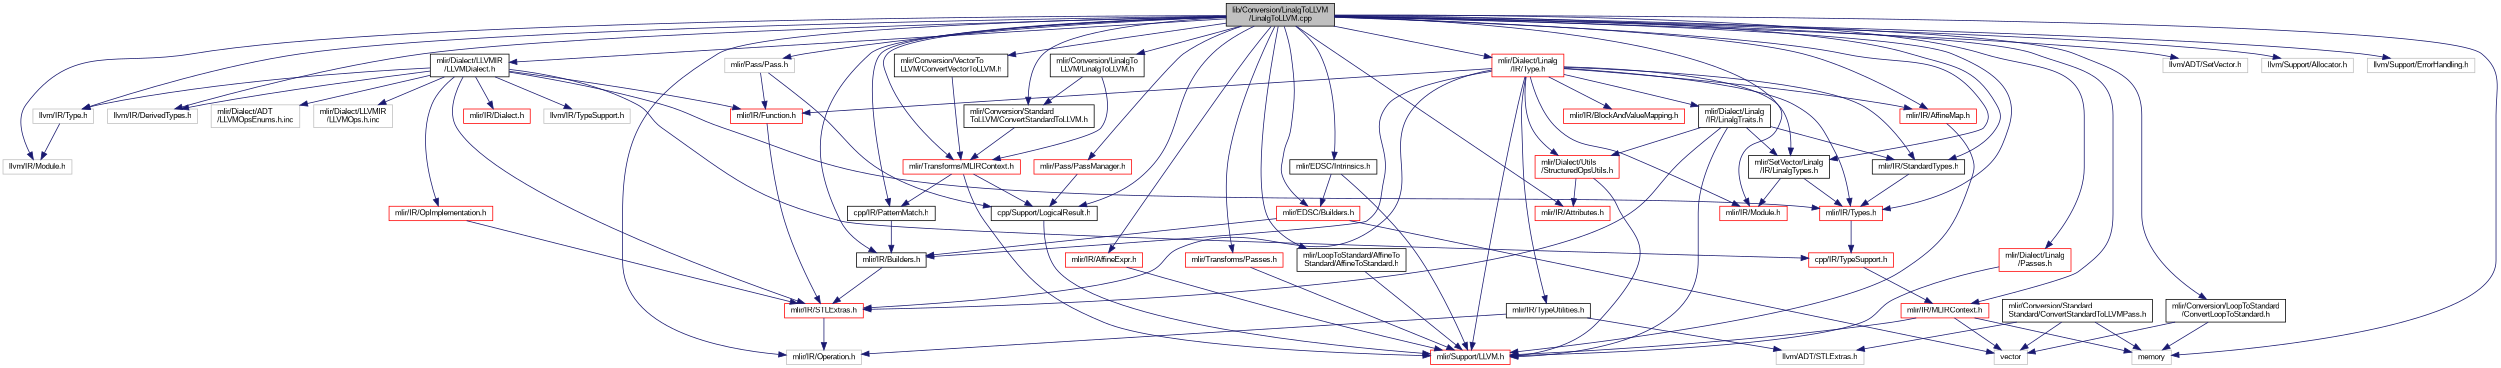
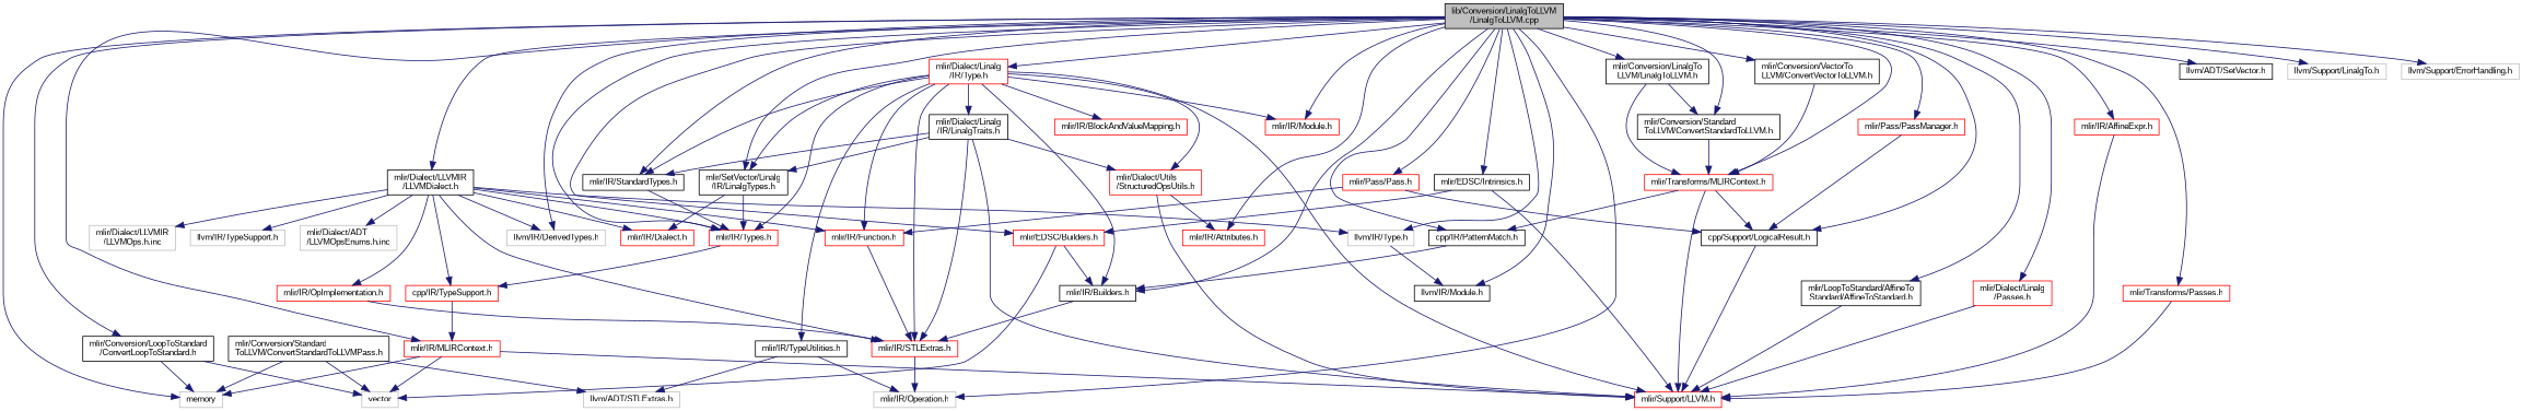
  digraph {
    fontname="Liberation Sans"
    node [color=red fontname="Liberation Sans" fontsize=10 shape=record]
    edge [color=midnightblue fontname="Liberation Sans" fontsize=10 labelfontname=Helvetica labelfontsize=10 style=solid]
    n1 [color=black fillcolor=grey75 fontcolor=black height=0.2 label="lib/Conversion/LinalgToLLVM\l/LinalgToLLVM.cpp" style=filled width=0.4]
    n2 [color=black height=0.2 label="mlir/Conversion/LinalgTo\lLLVM/LinalgToLLVM.h" width=0.4]
    n3 [color=black height=0.2 label="mlir/Conversion/Standard\lToLLVM/ConvertStandardToLLVM.h" width=0.4]
    n4 [height=0.2 label="mlir/Transforms/MLIRContext.h" width=0.4]
    n5 [color=black height=0.2 label="cpp/IR/PatternMatch.h" width=0.4]
    n6 [color=black height=0.2 label="mlir/IR/Builders.h" width=0.4]
    n7 [color=grey75 height=0.2 label="mlir/IR/Operation.h" width=0.4]
    n8 [color=black height=0.2 label="cpp/Support/LogicalResult.h" width=0.4]
    n9 [color=black height=0.2 label="mlir/LoopToStandard/AffineTo\lStandard/AffineToStandard.h" width=0.4]
    n10 [color=black height=0.2 label="mlir/Conversion/LoopToStandard\l/ConvertLoopToStandard.h" width=0.4]
    n11 [color=black height=0.2 label="mlir/Conversion/VectorTo\lLLVM/ConvertVectorToLLVM.h" width=0.4]
    n12 [color=black height=0.2 label="mlir/Dialect/LLVMIR\l/LLVMDialect.h" width=0.4]
    n13 [height=0.2 label="mlir/IR/MLIRContext.h" width=0.4]
    n14 [height=0.2 label="mlir/IR/Types.h" width=0.4]
    n15 [color=grey75 height=0.2 label="llvm/IR/DerivedTypes.h" width=0.4]
-   n16 [color=grey75 height=0.2 label="llvm/IR/Module.h" width=0.4]
+   n16 [color=black height=0.2 label="llvm/IR/Module.h" width=0.4]
    n17 [color=grey75 height=0.2 label="llvm/IR/Type.h" width=0.4]
    n18 [height=0.2 label="mlir/Dialect/Linalg\l/IR/Type.h" width=0.4]
    n19 [color=black height=0.2 label="mlir/SetVector/Linalg\l/IR/LinalgTypes.h" width=0.4]
    n20 [height=0.2 label="mlir/IR/Attributes.h" width=0.4]
    n21 [color=black height=0.2 label="mlir/IR/StandardTypes.h" width=0.4]
-   n22 [height=0.2 label="mlir/IR/AffineMap.h" width=0.4]
    n23 [height=0.2 label="mlir/IR/Module.h" width=0.4]
    n24 [height=0.2 label="mlir/Dialect/Linalg\l/Passes.h" width=0.4]
    n25 [height=0.2 label="mlir/EDSC/Builders.h" width=0.4]
    n26 [color=black height=0.2 label="mlir/EDSC/Intrinsics.h" width=0.4]
    n27 [height=0.2 label="mlir/IR/AffineExpr.h" width=0.4]
-   n28 [color=grey75 height=0.2 label="mlir/Pass/Pass.h" width=0.4]
+   n28 [height=0.2 label="mlir/Pass/Pass.h" width=0.4]
    n29 [height=0.2 label="mlir/Pass/PassManager.h" width=0.4]
    n30 [height=0.2 label="mlir/Transforms/Passes.h" width=0.4]
-   n31 [color=grey75 height=0.2 label="llvm/ADT/SetVector.h" width=0.4]
-   n32 [color=grey75 height=0.2 label="llvm/Support/Allocator.h" width=0.4]
+   n31 [color=black height=0.2 label="llvm/ADT/SetVector.h" width=0.4]
+   n32 [color=grey75 height=0.2 label="llvm/Support/LinalgTo.h" width=0.4]
    n33 [color=grey75 height=0.2 label="llvm/Support/ErrorHandling.h" width=0.4]
    n34 [color=grey75 height=0.2 label=memory width=0.4]
    n35 [height=0.2 label="mlir/Support/LLVM.h" width=0.4]
    n36 [height=0.2 label="mlir/IR/STLExtras.h" width=0.4]
    n37 [color=grey75 height=0.2 label=vector width=0.4]
-   n38 [color=black height=0.2 label="mlir/Conversion/Standard\lStandard/ConvertStandardToLLVMPass.h" width=0.4]
+   n38 [color=black height=0.2 label="mlir/Conversion/Standard\lToLLVM/ConvertStandardToLLVMPass.h" width=0.4]
    n39 [color=grey75 height=0.2 label="llvm/ADT/STLExtras.h" width=0.4]
    n40 [height=0.2 label="mlir/IR/Dialect.h" width=0.4]
    n41 [height=0.2 label="mlir/IR/Function.h" width=0.4]
    n42 [height=0.2 label="mlir/IR/OpImplementation.h" width=0.4]
    n43 [height=0.2 label="cpp/IR/TypeSupport.h" width=0.4]
    n44 [color=grey75 height=0.2 label="llvm/IR/TypeSupport.h" width=0.4]
    n45 [color=grey75 height=0.2 label="mlir/Dialect/ADT\l/LLVMOpsEnums.h.inc" width=0.4]
    n46 [color=grey75 height=0.2 label="mlir/Dialect/LLVMIR\l/LLVMOps.h.inc" width=0.4]
    n47 [color=black height=0.2 label="mlir/Dialect/Linalg\l/IR/LinalgTraits.h" width=0.4]
    n48 [height=0.2 label="mlir/Dialect/Utils\l/StructuredOpsUtils.h" width=0.4]
    n49 [height=0.2 label="mlir/IR/BlockAndValueMapping.h" width=0.4]
    n50 [color=black height=0.2 label="mlir/IR/TypeUtilities.h" width=0.4]
    n1 -> n2
    n1 -> n3
    n1 -> n4
    n1 -> n5
    n1 -> n6
    n1 -> n7
    n1 -> n8
    n1 -> n9
    n1 -> n10
    n1 -> n11
    n1 -> n12
    n1 -> n13
    n1 -> n14
    n1 -> n15
    n1 -> n16
    n1 -> n17
    n1 -> n18
    n1 -> n19
    n1 -> n20
    n1 -> n21
-   n1 -> n22
    n1 -> n23
    n1 -> n24
    n1 -> n25
    n1 -> n26
    n1 -> n27
    n1 -> n28
    n1 -> n29
    n1 -> n30
    n1 -> n31
    n1 -> n32
    n1 -> n33
    n1 -> n34
    n2 -> n3
    n2 -> n4
    n3 -> n4
    n4 -> n5
    n4 -> n8
    n4 -> n35
    n5 -> n6
    n6 -> n36
    n8 -> n35
    n9 -> n35
    n10 -> n34
    n10 -> n37
    n11 -> n4
    n12 -> n14
    n12 -> n15
    n12 -> n17
    n12 -> n36
    n12 -> n40
    n12 -> n41
    n12 -> n42
    n12 -> n43
    n12 -> n44
    n12 -> n45
    n12 -> n46
    n13 -> n34
    n13 -> n35
    n13 -> n37
    n14 -> n43
    n17 -> n16
    n18 -> n6
    n18 -> n14
    n18 -> n19
    n18 -> n21
-   n18 -> n22
    n18 -> n23
    n18 -> n35
    n18 -> n36
    n18 -> n41
    n18 -> n47
    n18 -> n48
    n18 -> n49
    n18 -> n50
    n19 -> n14
-   n19 -> n23
+   n19 -> n40
    n21 -> n14
-   n22 -> n35
    n24 -> n35
    n25 -> n6
    n25 -> n37
    n26 -> n25
    n26 -> n35
    n27 -> n35
    n28 -> n8
    n28 -> n41
    n29 -> n8
    n30 -> n35
    n36 -> n7
    n38 -> n34
    n38 -> n37
    n38 -> n39
    n41 -> n36
    n42 -> n36
    n43 -> n13
    n47 -> n19
    n47 -> n21
    n47 -> n35
    n47 -> n36
    n47 -> n48
    n48 -> n20
    n48 -> n35
    n50 -> n7
    n50 -> n39
  }
